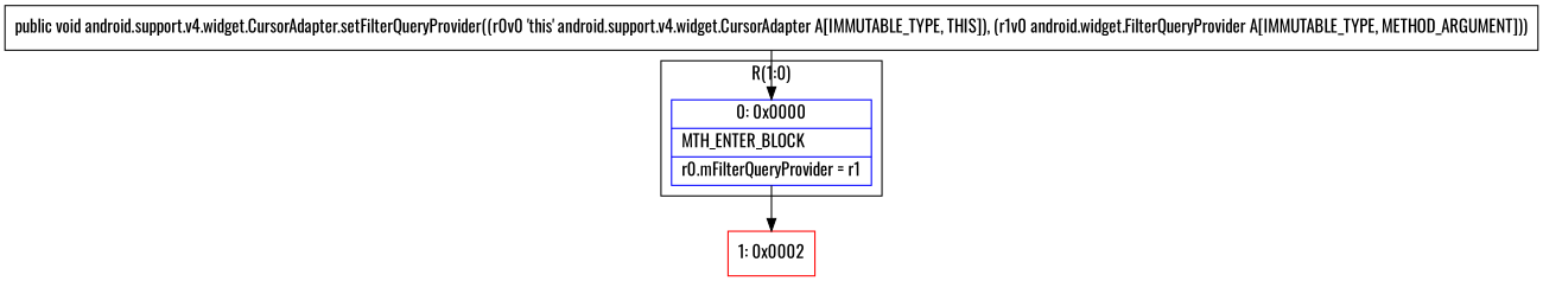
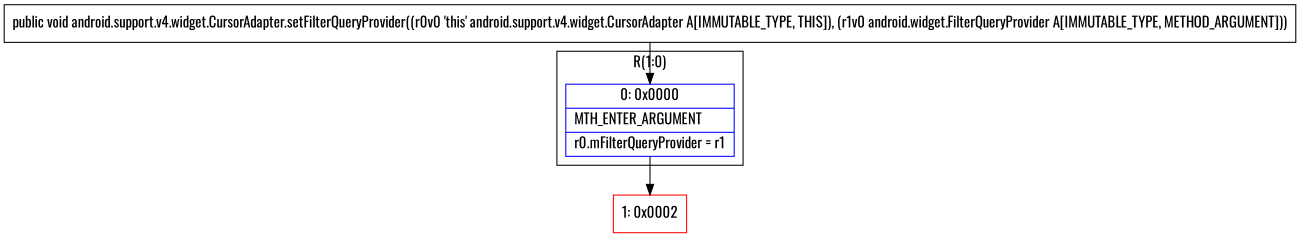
  digraph {
    fontname=Oswald
    node [shape=record fontname=Oswald]
    edge [fontname=Oswald]
-   n1 [color=blue label="{0\:\ 0x0000|MTH_ENTER_BLOCK\l|r0.mFilterQueryProvider = r1\l}"]
+   n1 [color=blue label="{0\:\ 0x0000|MTH_ENTER_ARGUMENT\l|r0.mFilterQueryProvider = r1\l}"]
    n2 [color=red label="{1\:\ 0x0002}"]
    n3 [label="{public void android.support.v4.widget.CursorAdapter.setFilterQueryProvider((r0v0 'this' android.support.v4.widget.CursorAdapter A[IMMUTABLE_TYPE, THIS]), (r1v0 android.widget.FilterQueryProvider A[IMMUTABLE_TYPE, METHOD_ARGUMENT])) }"]
    subgraph cluster_1 {
      label="R(1:0)"
      n1
    }
    n1 -> n2
    n3 -> n1
  }
